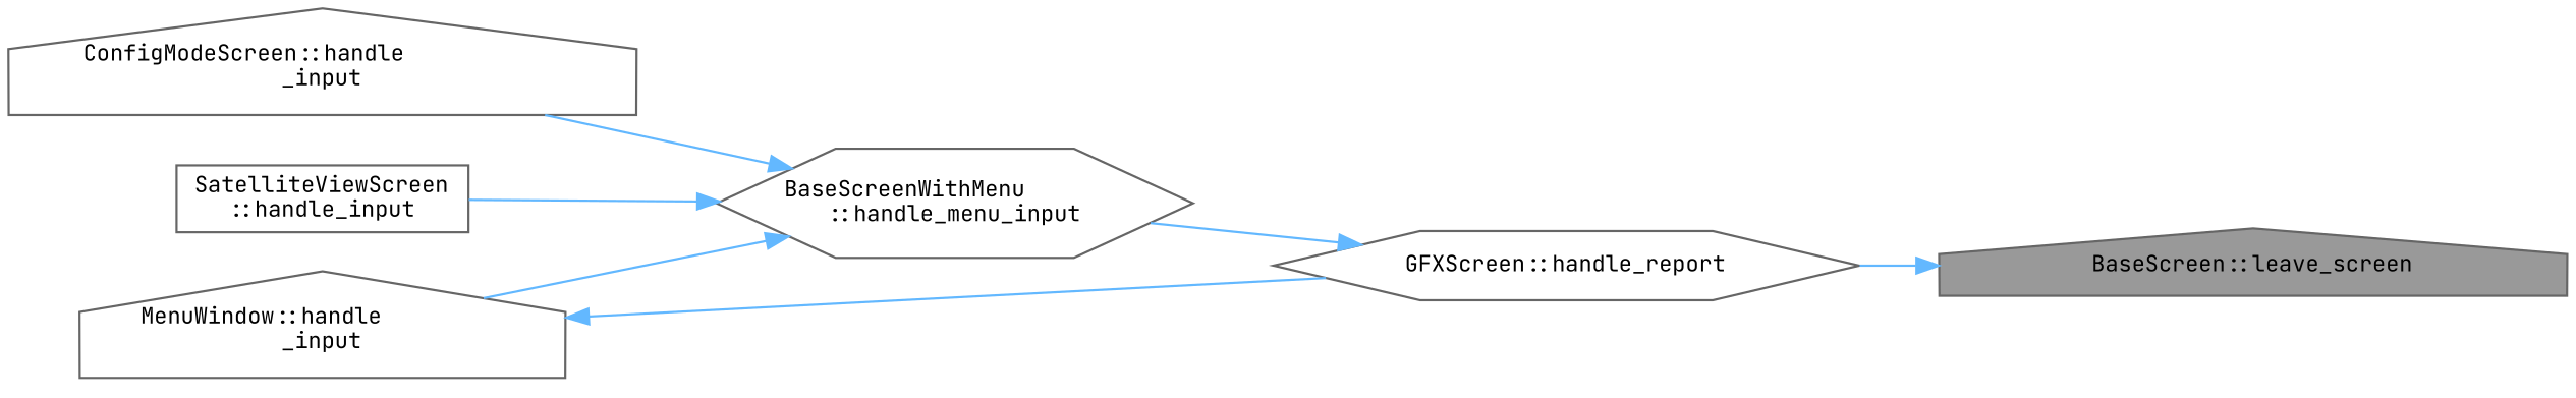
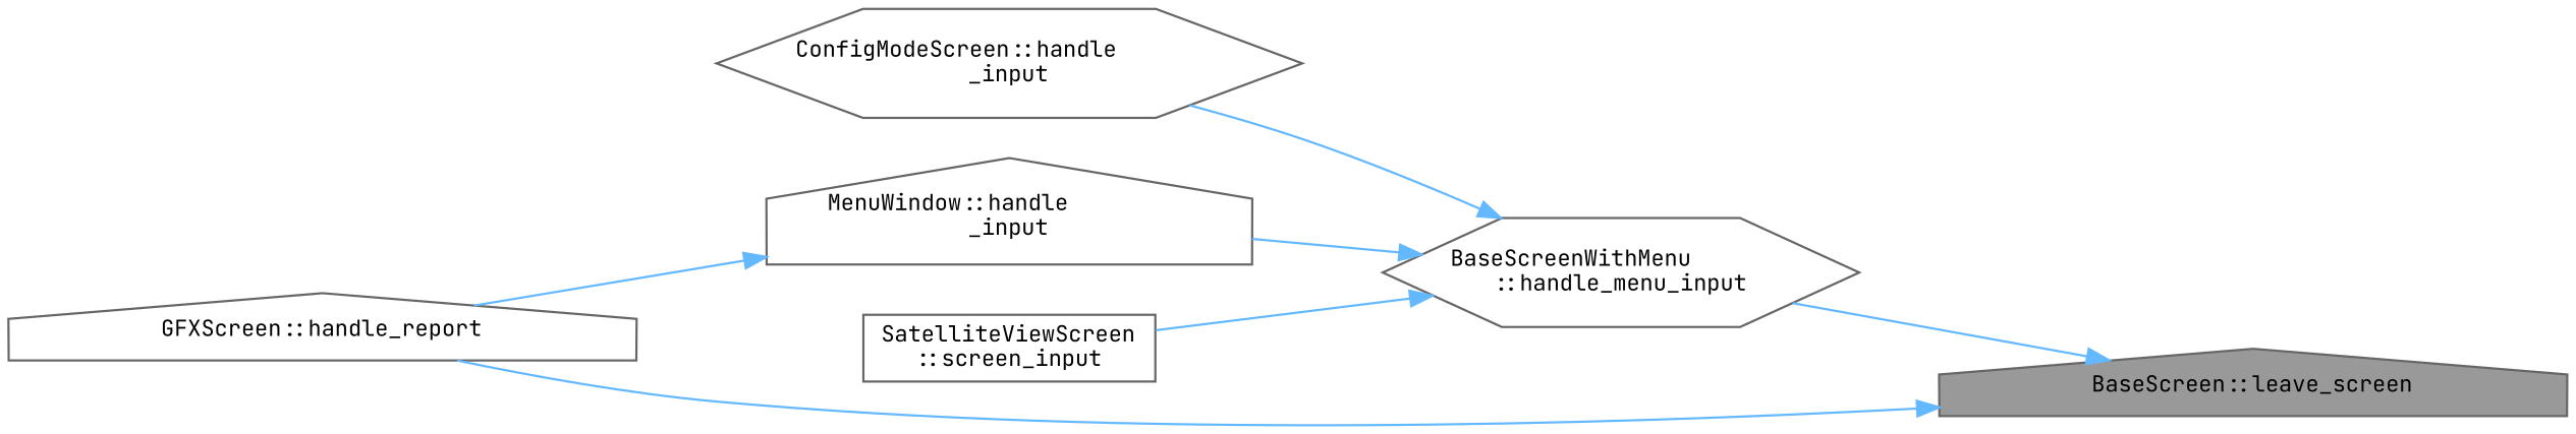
  digraph {
    fontname="JetBrains Mono"
    rankdir=RL
    node [color=grey40 fillcolor=white fontname="JetBrains Mono" fontsize=10 shape=house style=filled]
    edge [color=steelblue1 dir=back fontname="JetBrains Mono" fontsize=10 labelfontname=Helvetica labelfontsize=10 style=solid]
    n1 [color=gray40 fillcolor=grey60 fontcolor=black height=0.2 label="BaseScreen::leave_screen" width=0.4]
    n2 [height=0.2 label="BaseScreenWithMenu\l::handle_menu_input" shape=hexagon width=0.4]
-   n3 [height=0.2 label="GFXScreen::handle_report" shape=hexagon width=0.4]
-   n4 [height=0.2 label="ConfigModeScreen::handle\l_input" width=0.4]
+   n3 [height=0.2 label="GFXScreen::handle_report" width=0.4]
+   n4 [height=0.2 label="ConfigModeScreen::handle\l_input" shape=hexagon width=0.4]
    n5 [height=0.2 label="MenuWindow::handle\l_input" width=0.4]
-   n6 [height=0.2 label="SatelliteViewScreen\l::handle_input" shape=box width=0.4]
-   n3 -> n2
+   n6 [height=0.2 label="SatelliteViewScreen\l::screen_input" shape=box width=0.4]
+   n1 -> n2
    n1 -> n3
    n2 -> n4
    n2 -> n5
    n2 -> n6
    n5 -> n3
  }
